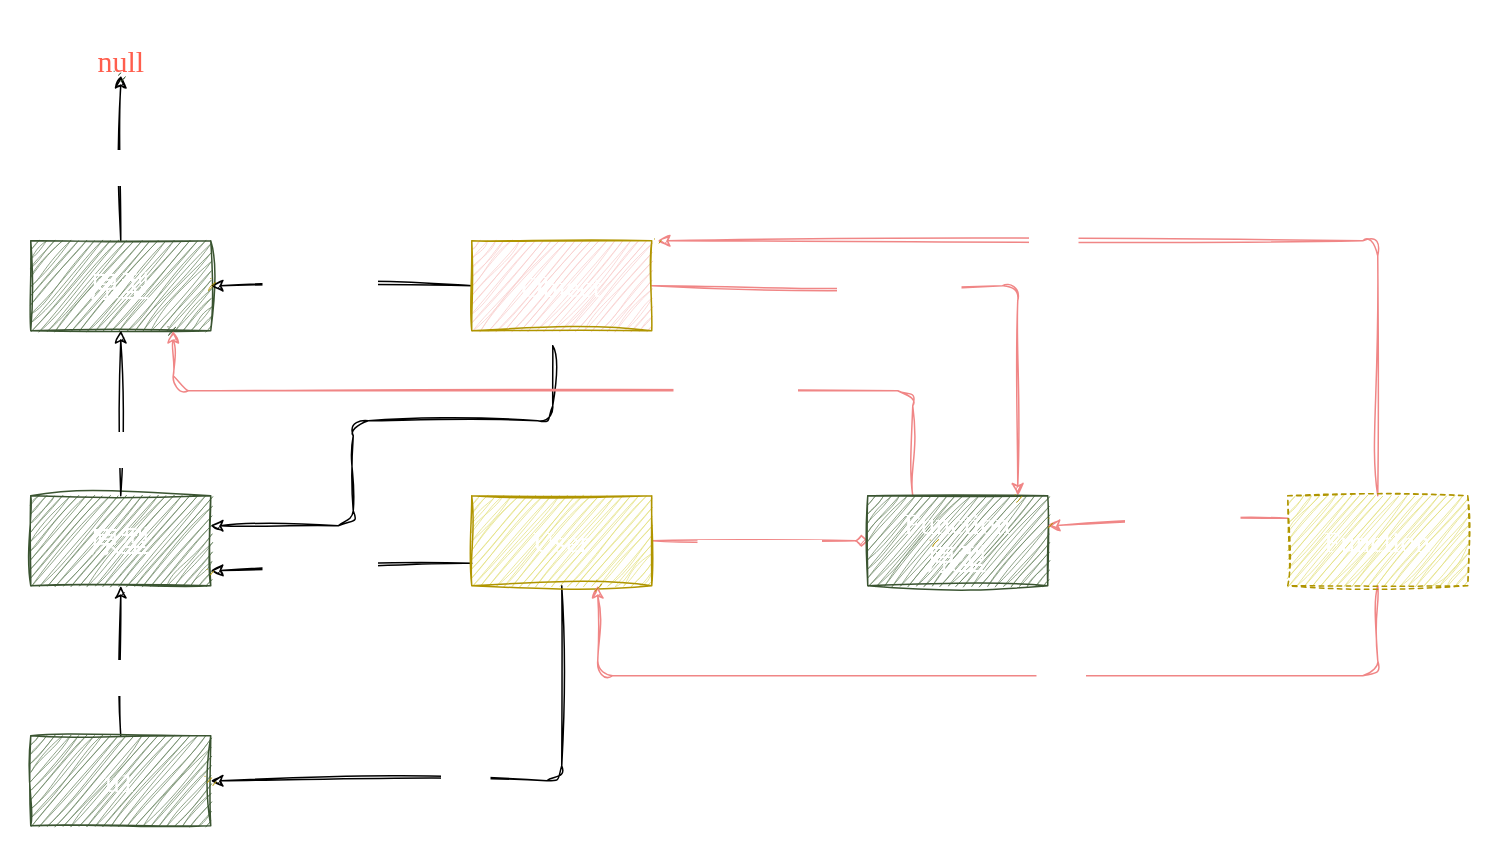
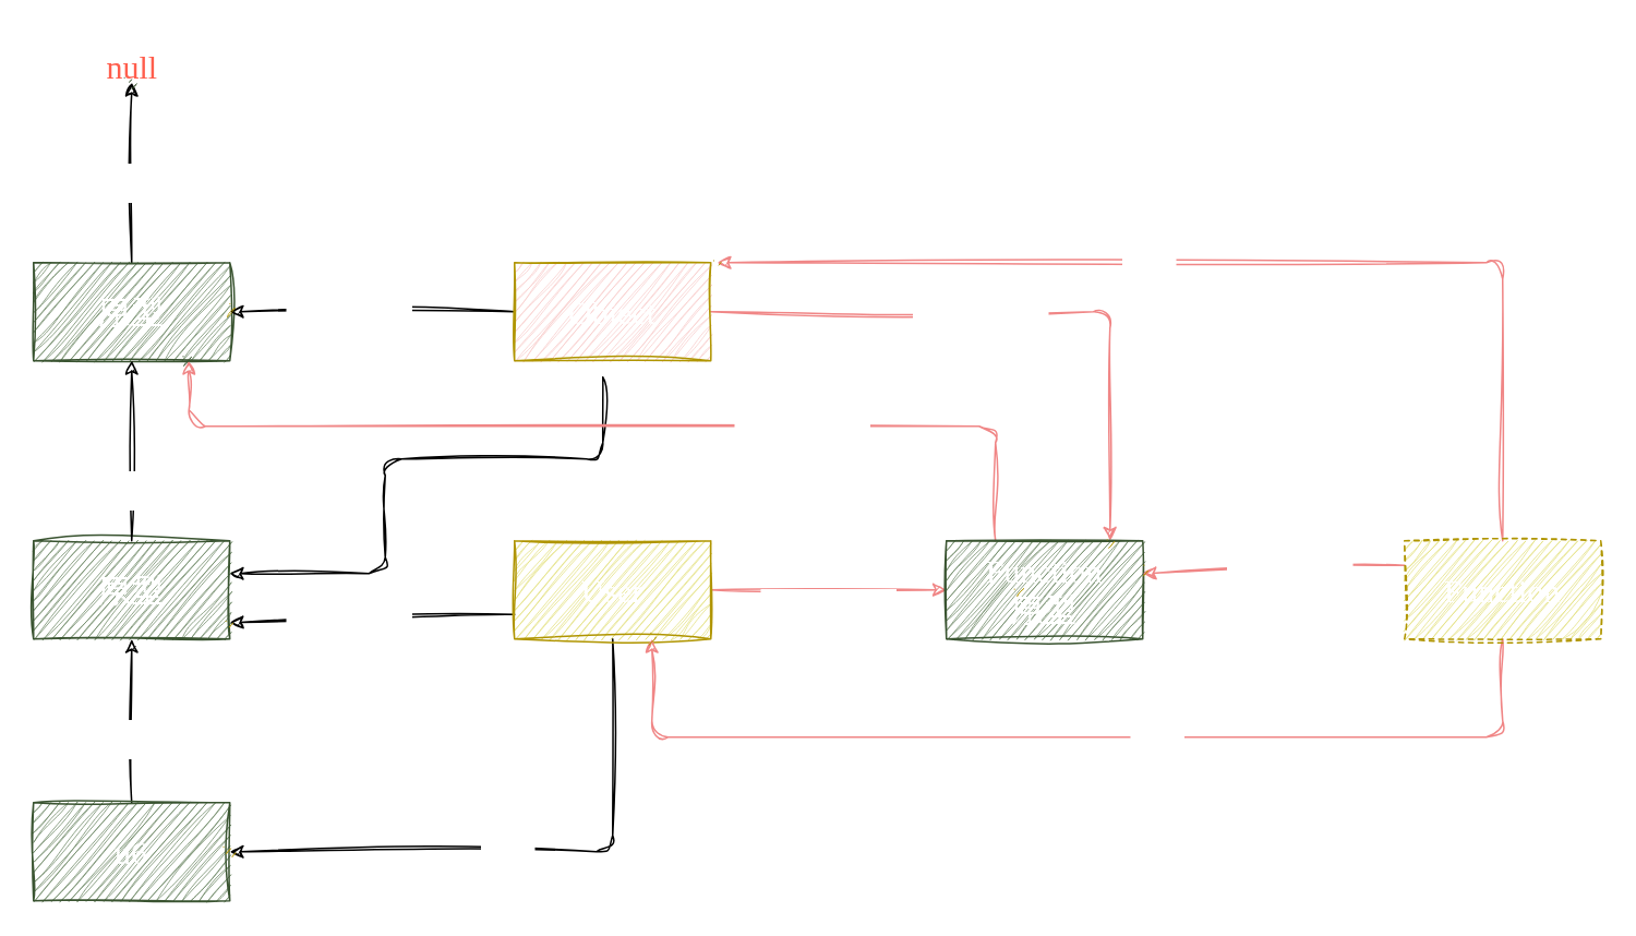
  <mxCell id="0" />
  <mxCell id="1" parent="0" />
  <mxCell id="2" value="原型" style="rounded=0;whiteSpace=wrap;html=1;sketch=1;hachureGap=4;jiggle=2;curveFitting=1;fontFamily=Architects Daughter;fontSource=https%3A%2F%2Ffonts.googleapis.com%2Fcss%3Ffamily%3DArchitects%2BDaughter;fontSize=20;fillColor=#6d8764;fontColor=#ffffff;strokeColor=#3A5431;" vertex="1" parent="1"><mxGeometry x="20" y="330" width="120" height="60" as="geometry" /></mxCell>
  <mxCell id="3" value="" style="edgeStyle=none;sketch=1;hachureGap=4;jiggle=2;curveFitting=1;html=1;fontFamily=Architects Daughter;fontSource=https%3A%2F%2Ffonts.googleapis.com%2Fcss%3Ffamily%3DArchitects%2BDaughter;fontSize=16;fontColor=#FFFFFF;" edge="1" parent="1" source="5" target="2"><mxGeometry relative="1" as="geometry" /></mxCell>
  <mxCell id="4" value="__proto__" style="edgeLabel;html=1;align=center;verticalAlign=middle;resizable=0;points=[];fontSize=20;fontFamily=Architects Daughter;fontColor=#FFFFFF;" vertex="1" connectable="0" parent="3"><mxGeometry x="0.327" y="-2" relative="1" as="geometry"><mxPoint y="26" as="offset" /></mxGeometry></mxCell>
- <mxCell id="5" value="u1" style="rounded=0;whiteSpace=wrap;html=1;sketch=1;hachureGap=4;jiggle=2;curveFitting=1;fontFamily=Architects Daughter;fontSource=https%3A%2F%2Ffonts.googleapis.com%2Fcss%3Ffamily%3DArchitects%2BDaughter;fontSize=20;fillColor=#6d8764;fontColor=#ffffff;strokeColor=#3A5431;" vertex="1" parent="1"><mxGeometry x="20" y="490" width="120" height="60" as="geometry" /></mxCell>
+ <mxCell id="5" value="u6" style="rounded=0;whiteSpace=wrap;html=1;sketch=1;hachureGap=4;jiggle=2;curveFitting=1;fontFamily=Architects Daughter;fontSource=https%3A%2F%2Ffonts.googleapis.com%2Fcss%3Ffamily%3DArchitects%2BDaughter;fontSize=20;fillColor=#6d8764;fontColor=#ffffff;strokeColor=#3A5431;" vertex="1" parent="1"><mxGeometry x="20" y="490" width="120" height="60" as="geometry" /></mxCell>
  <mxCell id="6" value="" style="edgeStyle=none;sketch=1;hachureGap=4;jiggle=2;curveFitting=1;html=1;fontFamily=Architects Daughter;fontSource=https%3A%2F%2Ffonts.googleapis.com%2Fcss%3Ffamily%3DArchitects%2BDaughter;fontSize=16;fontColor=#FFFFFF;" edge="1" parent="1" source="12" target="13"><mxGeometry relative="1" as="geometry"><Array as="points"><mxPoint x="374" y="520" /></Array></mxGeometry></mxCell>
  <mxCell id="7" value="new" style="edgeLabel;html=1;align=center;verticalAlign=middle;resizable=0;points=[];fontSize=20;fontFamily=Architects Daughter;fontColor=#FFFFFF;" vertex="1" connectable="0" parent="6"><mxGeometry x="0.24" y="2" relative="1" as="geometry"><mxPoint x="31" y="-2" as="offset" /></mxGeometry></mxCell>
  <mxCell id="8" value="" style="edgeStyle=none;sketch=1;hachureGap=4;jiggle=2;curveFitting=1;html=1;fontFamily=Architects Daughter;fontSource=https%3A%2F%2Ffonts.googleapis.com%2Fcss%3Ffamily%3DArchitects%2BDaughter;fontSize=16;fontColor=#FFFFFF;exitX=0;exitY=0.75;exitDx=0;exitDy=0;" edge="1" parent="1" source="12" target="14"><mxGeometry relative="1" as="geometry" /></mxCell>
  <mxCell id="9" value="prototype" style="edgeLabel;html=1;align=center;verticalAlign=middle;resizable=0;points=[];fontSize=20;fontFamily=Architects Daughter;fontColor=#FFFFFF;" vertex="1" connectable="0" parent="8"><mxGeometry x="0.174" y="6" relative="1" as="geometry"><mxPoint as="offset" /></mxGeometry></mxCell>
- <mxCell id="10" value="" style="edgeStyle=none;sketch=1;hachureGap=4;jiggle=2;curveFitting=1;html=1;fontFamily=Architects Daughter;fontSource=https%3A%2F%2Ffonts.googleapis.com%2Fcss%3Ffamily%3DArchitects%2BDaughter;fontSize=16;fontColor=#FFFFFF;strokeColor=#F08686;endArrow=diamond;" edge="1" parent="1" source="12" target="32"><mxGeometry relative="1" as="geometry" /></mxCell>
+ <mxCell id="10" value="" style="edgeStyle=none;sketch=1;hachureGap=4;jiggle=2;curveFitting=1;html=1;fontFamily=Architects Daughter;fontSource=https%3A%2F%2Ffonts.googleapis.com%2Fcss%3Ffamily%3DArchitects%2BDaughter;fontSize=16;fontColor=#FFFFFF;strokeColor=#F08686;" edge="1" parent="1" source="12" target="32"><mxGeometry relative="1" as="geometry" /></mxCell>
  <mxCell id="11" value="__proto__" style="edgeLabel;html=1;align=center;verticalAlign=middle;resizable=0;points=[];fontSize=20;fontFamily=Architects Daughter;fontColor=#FFFFFF;" vertex="1" connectable="0" parent="10"><mxGeometry x="-0.321" y="-1" relative="1" as="geometry"><mxPoint x="22" y="9" as="offset" /></mxGeometry></mxCell>
  <mxCell id="12" value="&lt;font color=&quot;#ffffff&quot;&gt;User&lt;/font&gt;" style="rounded=0;whiteSpace=wrap;html=1;sketch=1;hachureGap=4;jiggle=2;curveFitting=1;fontFamily=Architects Daughter;fontSource=https%3A%2F%2Ffonts.googleapis.com%2Fcss%3Ffamily%3DArchitects%2BDaughter;fontSize=20;fillColor=#E3E07F;fontColor=#000000;strokeColor=#B09500;" vertex="1" parent="1"><mxGeometry x="314" y="330" width="120" height="60" as="geometry" /></mxCell>
  <mxCell id="13" value="" style="shape=waypoint;sketch=1;size=6;pointerEvents=1;points=[];fillColor=#E3E07F;resizable=0;rotatable=0;perimeter=centerPerimeter;snapToPoint=1;fontSize=20;fontFamily=Architects Daughter;strokeColor=#B09500;fontColor=#000000;rounded=0;hachureGap=4;jiggle=2;curveFitting=1;fontSource=https%3A%2F%2Ffonts.googleapis.com%2Fcss%3Ffamily%3DArchitects%2BDaughter;" vertex="1" parent="1"><mxGeometry x="130" y="510" width="20" height="20" as="geometry" /></mxCell>
  <mxCell id="14" value="" style="shape=waypoint;sketch=1;size=6;pointerEvents=1;points=[];fillColor=#E3E07F;resizable=0;rotatable=0;perimeter=centerPerimeter;snapToPoint=1;fontSize=20;fontFamily=Architects Daughter;strokeColor=#B09500;fontColor=#000000;rounded=0;hachureGap=4;jiggle=2;curveFitting=1;fontSource=https%3A%2F%2Ffonts.googleapis.com%2Fcss%3Ffamily%3DArchitects%2BDaughter;" vertex="1" parent="1"><mxGeometry x="130" y="370" width="20" height="20" as="geometry" /></mxCell>
  <mxCell id="15" value="" style="edgeStyle=none;sketch=1;hachureGap=4;jiggle=2;curveFitting=1;html=1;fontFamily=Architects Daughter;fontSource=https%3A%2F%2Ffonts.googleapis.com%2Fcss%3Ffamily%3DArchitects%2BDaughter;fontSize=16;fontColor=#FFFFFF;" edge="1" parent="1" source="17" target="28"><mxGeometry relative="1" as="geometry" /></mxCell>
  <mxCell id="16" value="__proto__" style="edgeLabel;html=1;align=center;verticalAlign=middle;resizable=0;points=[];fontSize=20;fontFamily=Architects Daughter;fontColor=#FFFFFF;" vertex="1" connectable="0" parent="15"><mxGeometry x="-0.449" y="-1" relative="1" as="geometry"><mxPoint x="-1" y="-20" as="offset" /></mxGeometry></mxCell>
  <mxCell id="17" value="原型" style="rounded=0;whiteSpace=wrap;html=1;sketch=1;hachureGap=4;jiggle=2;curveFitting=1;fontFamily=Architects Daughter;fontSource=https%3A%2F%2Ffonts.googleapis.com%2Fcss%3Ffamily%3DArchitects%2BDaughter;fontSize=20;fillColor=#6d8764;fontColor=#ffffff;strokeColor=#3A5431;" vertex="1" parent="1"><mxGeometry x="20" y="160" width="120" height="60" as="geometry" /></mxCell>
  <mxCell id="18" value="" style="edgeStyle=none;sketch=1;hachureGap=4;jiggle=2;curveFitting=1;html=1;fontFamily=Architects Daughter;fontSource=https%3A%2F%2Ffonts.googleapis.com%2Fcss%3Ffamily%3DArchitects%2BDaughter;fontSize=16;fontColor=#FFFFFF;exitX=0.5;exitY=0;exitDx=0;exitDy=0;" edge="1" source="2" target="17" parent="1"><mxGeometry relative="1" as="geometry"><mxPoint x="110" y="270" as="sourcePoint" /></mxGeometry></mxCell>
  <mxCell id="19" value="__proto__" style="edgeLabel;html=1;align=center;verticalAlign=middle;resizable=0;points=[];fontSize=20;fontFamily=Architects Daughter;fontColor=#FFFFFF;" vertex="1" connectable="0" parent="18"><mxGeometry x="0.529" y="3" relative="1" as="geometry"><mxPoint y="52" as="offset" /></mxGeometry></mxCell>
  <mxCell id="20" value="" style="edgeStyle=none;sketch=1;hachureGap=4;jiggle=2;curveFitting=1;html=1;fontFamily=Architects Daughter;fontSource=https%3A%2F%2Ffonts.googleapis.com%2Fcss%3Ffamily%3DArchitects%2BDaughter;fontSize=16;fontColor=#FFFFFF;entryX=1;entryY=0.25;entryDx=0;entryDy=0;" edge="1" parent="1"><mxGeometry relative="1" as="geometry"><mxPoint x="368" y="230" as="sourcePoint" /><mxPoint x="140" y="350" as="targetPoint" /><Array as="points"><mxPoint x="368" y="280" /><mxPoint x="235" y="280" /><mxPoint x="235" y="350" /></Array></mxGeometry></mxCell>
  <mxCell id="21" value="new" style="edgeLabel;html=1;align=center;verticalAlign=middle;resizable=0;points=[];fontSize=20;fontFamily=Architects Daughter;fontColor=#FFFFFF;" vertex="1" connectable="0" parent="20"><mxGeometry x="0.24" y="2" relative="1" as="geometry"><mxPoint x="72" y="-2" as="offset" /></mxGeometry></mxCell>
  <mxCell id="22" value="" style="edgeStyle=none;sketch=1;hachureGap=4;jiggle=2;curveFitting=1;html=1;fontFamily=Architects Daughter;fontSource=https%3A%2F%2Ffonts.googleapis.com%2Fcss%3Ffamily%3DArchitects%2BDaughter;fontSize=16;fontColor=#FFFFFF;" edge="1" source="26" target="27" parent="1"><mxGeometry relative="1" as="geometry" /></mxCell>
  <mxCell id="23" value="prototype" style="edgeLabel;html=1;align=center;verticalAlign=middle;resizable=0;points=[];fontSize=20;fontFamily=Architects Daughter;fontColor=#FFFFFF;" vertex="1" connectable="0" parent="22"><mxGeometry x="0.174" y="6" relative="1" as="geometry"><mxPoint as="offset" /></mxGeometry></mxCell>
  <mxCell id="24" value="" style="edgeStyle=none;sketch=1;hachureGap=4;jiggle=2;curveFitting=1;html=1;fontFamily=Architects Daughter;fontSource=https%3A%2F%2Ffonts.googleapis.com%2Fcss%3Ffamily%3DArchitects%2BDaughter;fontSize=16;fontColor=#FFFFFF;strokeColor=#F08686;" edge="1" parent="1" source="26" target="42"><mxGeometry relative="1" as="geometry"><Array as="points"><mxPoint x="678" y="190" /></Array></mxGeometry></mxCell>
  <mxCell id="25" value="__proto__" style="edgeLabel;html=1;align=center;verticalAlign=middle;resizable=0;points=[];fontSize=20;fontFamily=Architects Daughter;fontColor=#FFFFFF;" vertex="1" connectable="0" parent="24"><mxGeometry x="-0.601" relative="1" as="geometry"><mxPoint x="87" as="offset" /></mxGeometry></mxCell>
  <mxCell id="26" value="&lt;font color=&quot;#ffffff&quot;&gt;Object&lt;/font&gt;" style="rounded=0;whiteSpace=wrap;html=1;sketch=1;hachureGap=4;jiggle=2;curveFitting=1;fontFamily=Architects Daughter;fontSource=https%3A%2F%2Ffonts.googleapis.com%2Fcss%3Ffamily%3DArchitects%2BDaughter;fontSize=20;fillColor=#f8cecc;fontColor=#000000;strokeColor=#B09500;" vertex="1" parent="1"><mxGeometry x="314" y="160" width="120" height="60" as="geometry" /></mxCell>
  <mxCell id="27" value="" style="shape=waypoint;sketch=1;size=6;pointerEvents=1;points=[];fillColor=#E3E07F;resizable=0;rotatable=0;perimeter=centerPerimeter;snapToPoint=1;fontSize=20;fontFamily=Architects Daughter;strokeColor=#B09500;fontColor=#000000;rounded=0;hachureGap=4;jiggle=2;curveFitting=1;fontSource=https%3A%2F%2Ffonts.googleapis.com%2Fcss%3Ffamily%3DArchitects%2BDaughter;" vertex="1" parent="1"><mxGeometry x="130" y="180" width="20" height="20" as="geometry" /></mxCell>
  <mxCell id="28" value="" style="shape=waypoint;sketch=1;size=6;pointerEvents=1;points=[];fillColor=#6d8764;resizable=0;rotatable=0;perimeter=centerPerimeter;snapToPoint=1;fontSize=20;fontFamily=Architects Daughter;strokeColor=#3A5431;fontColor=#ffffff;rounded=0;hachureGap=4;jiggle=2;curveFitting=1;fontSource=https%3A%2F%2Ffonts.googleapis.com%2Fcss%3Ffamily%3DArchitects%2BDaughter;" vertex="1" parent="1"><mxGeometry x="70" y="40" width="20" height="20" as="geometry" /></mxCell>
  <mxCell id="29" value="&lt;font color=&quot;#ff5e4d&quot;&gt;null&lt;/font&gt;" style="text;html=1;align=center;verticalAlign=middle;resizable=0;points=[];autosize=1;strokeColor=none;fillColor=none;fontSize=20;fontFamily=Architects Daughter;fontColor=#FFFFFF;sketch=1;hachureGap=4;jiggle=2;curveFitting=1;fontSource=https%3A%2F%2Ffonts.googleapis.com%2Fcss%3Ffamily%3DArchitects%2BDaughter;" vertex="1" parent="1"><mxGeometry x="55" y="20" width="50" height="40" as="geometry" /></mxCell>
  <mxCell id="30" value="" style="edgeStyle=none;sketch=1;hachureGap=4;jiggle=2;curveFitting=1;html=1;fontFamily=Architects Daughter;fontSource=https%3A%2F%2Ffonts.googleapis.com%2Fcss%3Ffamily%3DArchitects%2BDaughter;fontSize=16;fontColor=#FFFFFF;exitX=0.25;exitY=0;exitDx=0;exitDy=0;strokeColor=#F08686;" edge="1" parent="1" source="32" target="43"><mxGeometry relative="1" as="geometry"><Array as="points"><mxPoint x="608" y="260" /><mxPoint x="115" y="260" /></Array></mxGeometry></mxCell>
  <mxCell id="31" value="__proto__" style="edgeLabel;html=1;align=center;verticalAlign=middle;resizable=0;points=[];fontSize=20;fontFamily=Architects Daughter;fontColor=#FFFFFF;" vertex="1" connectable="0" parent="30"><mxGeometry x="-0.173" relative="1" as="geometry"><mxPoint x="60" as="offset" /></mxGeometry></mxCell>
  <mxCell id="32" value="Function&lt;br&gt;原型" style="rounded=0;whiteSpace=wrap;html=1;sketch=1;hachureGap=4;jiggle=2;curveFitting=1;fontFamily=Architects Daughter;fontSource=https%3A%2F%2Ffonts.googleapis.com%2Fcss%3Ffamily%3DArchitects%2BDaughter;fontSize=20;fillColor=#6d8764;fontColor=#ffffff;strokeColor=#3A5431;" vertex="1" parent="1"><mxGeometry x="578" y="330" width="120" height="60" as="geometry" /></mxCell>
  <mxCell id="33" value="" style="edgeStyle=none;sketch=1;hachureGap=4;jiggle=2;curveFitting=1;html=1;fontFamily=Architects Daughter;fontSource=https%3A%2F%2Ffonts.googleapis.com%2Fcss%3Ffamily%3DArchitects%2BDaughter;fontSize=16;fontColor=#FFFFFF;exitX=0;exitY=0.25;exitDx=0;exitDy=0;strokeColor=#F08686;" edge="1" parent="1" source="39" target="41"><mxGeometry relative="1" as="geometry" /></mxCell>
  <mxCell id="34" value="prototype" style="edgeLabel;html=1;align=center;verticalAlign=middle;resizable=0;points=[];fontSize=20;fontFamily=Architects Daughter;fontColor=#FFFFFF;" vertex="1" connectable="0" parent="33"><mxGeometry x="-0.496" y="-2" relative="1" as="geometry"><mxPoint x="-30" y="-4" as="offset" /></mxGeometry></mxCell>
  <mxCell id="35" value="" style="edgeStyle=none;sketch=1;hachureGap=4;jiggle=2;curveFitting=1;html=1;strokeColor=#F08686;fontFamily=Architects Daughter;fontSource=https%3A%2F%2Ffonts.googleapis.com%2Fcss%3Ffamily%3DArchitects%2BDaughter;fontSize=16;fontColor=#FFFFFF;" edge="1" parent="1" source="39" target="44"><mxGeometry relative="1" as="geometry"><Array as="points"><mxPoint x="918" y="450" /><mxPoint x="398" y="450" /></Array></mxGeometry></mxCell>
  <mxCell id="36" value="new" style="edgeLabel;html=1;align=center;verticalAlign=middle;resizable=0;points=[];fontSize=20;fontFamily=Architects Daughter;fontColor=#FFFFFF;" vertex="1" connectable="0" parent="35"><mxGeometry x="-0.149" relative="1" as="geometry"><mxPoint as="offset" /></mxGeometry></mxCell>
  <mxCell id="37" value="" style="edgeStyle=none;sketch=1;hachureGap=4;jiggle=2;curveFitting=1;html=1;strokeColor=#F08686;fontFamily=Architects Daughter;fontSource=https%3A%2F%2Ffonts.googleapis.com%2Fcss%3Ffamily%3DArchitects%2BDaughter;fontSize=16;fontColor=#FFFFFF;" edge="1" parent="1" source="39" target="45"><mxGeometry relative="1" as="geometry"><Array as="points"><mxPoint x="918" y="160" /></Array></mxGeometry></mxCell>
  <mxCell id="38" value="new" style="edgeLabel;html=1;align=center;verticalAlign=middle;resizable=0;points=[];fontSize=20;fontFamily=Architects Daughter;fontColor=#FFFFFF;" vertex="1" connectable="0" parent="37"><mxGeometry x="0.19" y="3" relative="1" as="geometry"><mxPoint as="offset" /></mxGeometry></mxCell>
  <mxCell id="39" value="&lt;font color=&quot;#ffffff&quot;&gt;Function&lt;/font&gt;" style="rounded=0;whiteSpace=wrap;html=1;sketch=1;hachureGap=4;jiggle=2;curveFitting=1;fontFamily=Architects Daughter;fontSource=https%3A%2F%2Ffonts.googleapis.com%2Fcss%3Ffamily%3DArchitects%2BDaughter;fontSize=20;fillColor=#E3E07F;fontColor=#000000;strokeColor=#B09500;dashed=1;" vertex="1" parent="1"><mxGeometry x="858" y="330" width="120" height="60" as="geometry" /></mxCell>
  <mxCell id="40" value="" style="shape=waypoint;sketch=1;size=6;pointerEvents=1;points=[];fillColor=#E3E07F;resizable=0;rotatable=0;perimeter=centerPerimeter;snapToPoint=1;fontSize=20;fontFamily=Architects Daughter;strokeColor=#B09500;fontColor=#000000;rounded=0;hachureGap=4;jiggle=2;curveFitting=1;fontSource=https%3A%2F%2Ffonts.googleapis.com%2Fcss%3Ffamily%3DArchitects%2BDaughter;" vertex="1" parent="1"><mxGeometry x="613" y="350" width="20" height="20" as="geometry" /></mxCell>
  <mxCell id="41" value="" style="shape=waypoint;sketch=1;size=6;pointerEvents=1;points=[];fillColor=#E3E07F;resizable=0;rotatable=0;perimeter=centerPerimeter;snapToPoint=1;fontSize=20;fontFamily=Architects Daughter;strokeColor=#B09500;fontColor=#000000;rounded=0;hachureGap=4;jiggle=2;curveFitting=1;fontSource=https%3A%2F%2Ffonts.googleapis.com%2Fcss%3Ffamily%3DArchitects%2BDaughter;" vertex="1" parent="1"><mxGeometry x="688" y="340" width="20" height="20" as="geometry" /></mxCell>
  <mxCell id="42" value="" style="shape=waypoint;sketch=1;size=6;pointerEvents=1;points=[];fillColor=#E3E07F;resizable=0;rotatable=0;perimeter=centerPerimeter;snapToPoint=1;fontSize=20;fontFamily=Architects Daughter;strokeColor=#B09500;fontColor=#000000;rounded=0;hachureGap=4;jiggle=2;curveFitting=1;fontSource=https%3A%2F%2Ffonts.googleapis.com%2Fcss%3Ffamily%3DArchitects%2BDaughter;" vertex="1" parent="1"><mxGeometry x="668" y="320" width="20" height="20" as="geometry" /></mxCell>
  <mxCell id="43" value="" style="shape=waypoint;sketch=1;size=6;pointerEvents=1;points=[];fillColor=#6d8764;resizable=0;rotatable=0;perimeter=centerPerimeter;snapToPoint=1;fontSize=20;fontFamily=Architects Daughter;strokeColor=#3A5431;fontColor=#ffffff;rounded=0;hachureGap=4;jiggle=2;curveFitting=1;fontSource=https%3A%2F%2Ffonts.googleapis.com%2Fcss%3Ffamily%3DArchitects%2BDaughter;" vertex="1" parent="1"><mxGeometry x="105" y="210" width="20" height="20" as="geometry" /></mxCell>
  <mxCell id="44" value="" style="shape=waypoint;sketch=1;size=6;pointerEvents=1;points=[];fillColor=#E3E07F;resizable=0;rotatable=0;perimeter=centerPerimeter;snapToPoint=1;fontSize=20;fontFamily=Architects Daughter;strokeColor=#B09500;fontColor=#000000;rounded=0;hachureGap=4;jiggle=2;curveFitting=1;fontSource=https%3A%2F%2Ffonts.googleapis.com%2Fcss%3Ffamily%3DArchitects%2BDaughter;" vertex="1" parent="1"><mxGeometry x="388" y="380" width="20" height="20" as="geometry" /></mxCell>
  <mxCell id="45" value="" style="shape=waypoint;sketch=1;size=6;pointerEvents=1;points=[];fillColor=#E3E07F;resizable=0;rotatable=0;perimeter=centerPerimeter;snapToPoint=1;fontSize=20;fontFamily=Architects Daughter;strokeColor=#B09500;fontColor=#000000;rounded=0;hachureGap=4;jiggle=2;curveFitting=1;fontSource=https%3A%2F%2Ffonts.googleapis.com%2Fcss%3Ffamily%3DArchitects%2BDaughter;" vertex="1" parent="1"><mxGeometry x="428" y="150" width="20" height="20" as="geometry" /></mxCell>
